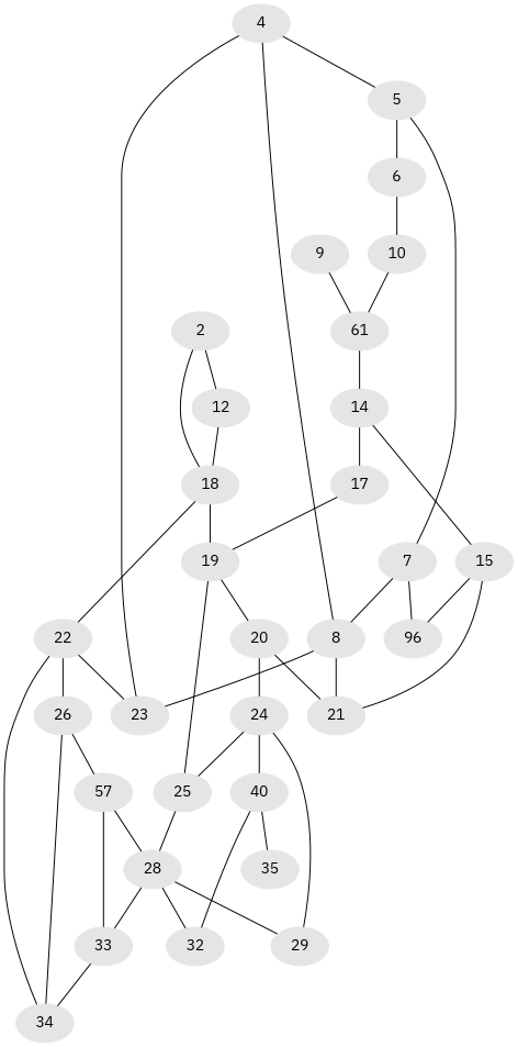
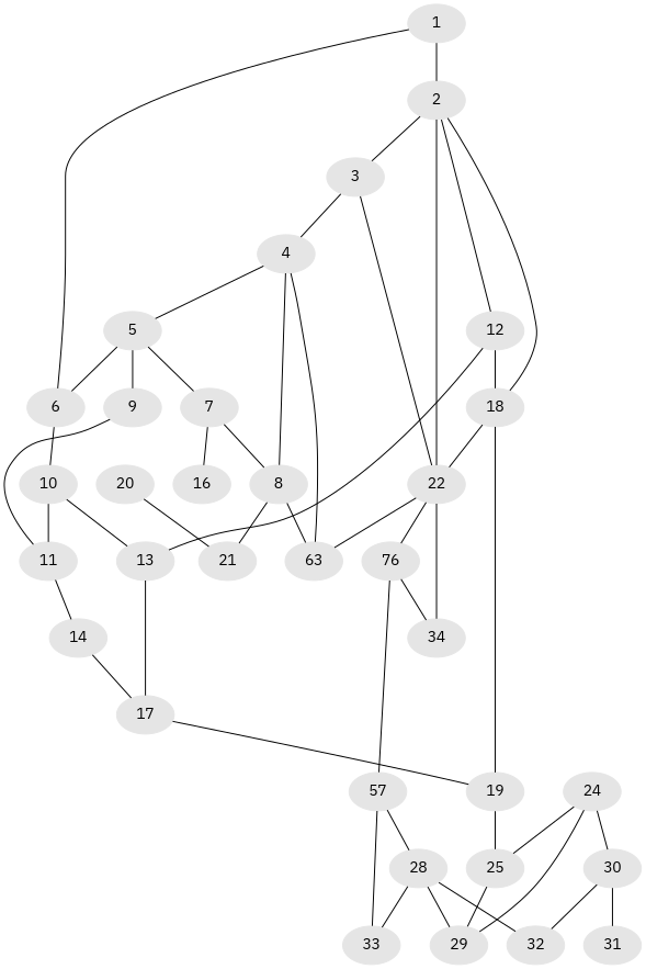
  graph {
    fontname="IBM Plex Sans"
    node [color=gray90 fontname="IBM Plex Sans" style=filled]
    edge [fontname="IBM Plex Sans" weight=1.0]
+   1
    2
    6
+   3
    12
    18
    22
    10
    4
+   13
    19
-   23
-   26
+   23 [label=63]
+   26 [label=76]
    34
    5
    8
    7
    9
    21
-   16 [label=96]
-   11 [label=61]
+   16
+   11
    14
    17
-   15
    20
    25
    24
    29
-   30 [label=40]
+   30
    n30 [label=57]
-   31 [label=35]
+   31
    32
    28
    33
+   1 -- 2 [weight=2.0]
+   1 -- 6
+   2 -- 3
    2 -- 12
    2 -- 18
+   2 -- 22
    6 -- 10
+   3 -- 22 [weight=2.0]
+   3 -- 4
    12 -- 18
+   12 -- 13
    18 -- 22
    18 -- 19 [weight=2.0]
    22 -- 23
    22 -- 26
    22 -- 34
+   10 -- 13
    10 -- 11
    4 -- 23
    4 -- 5
    4 -- 8
-   19 -- 20
+   13 -- 17
    19 -- 25
    26 -- 34
    26 -- n30
    5 -- 6
    5 -- 7
+   5 -- 9 [weight=2.0]
    8 -- 23
    8 -- 21 [weight=2.0]
    7 -- 8 [weight=2.0]
    7 -- 16 [weight=2.0]
    9 -- 11
    11 -- 14
    14 -- 17
-   14 -- 15
    17 -- 19
-   15 -- 21
-   15 -- 16
    20 -- 21 [weight=2.0]
-   20 -- 24 [weight=2.0]
-   25 -- 28
+   25 -- 29
    24 -- 25
    24 -- 29
    24 -- 30 [weight=2.0]
    30 -- 31 [weight=2.0]
    30 -- 32 [weight=2.0]
    n30 -- 28
    n30 -- 33
    28 -- 29
    28 -- 32 [weight=2.0]
    28 -- 33
-   33 -- 34
  }
